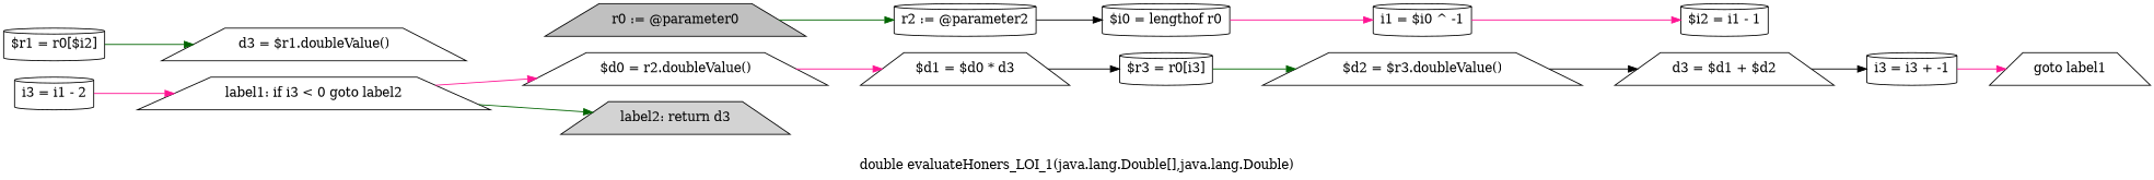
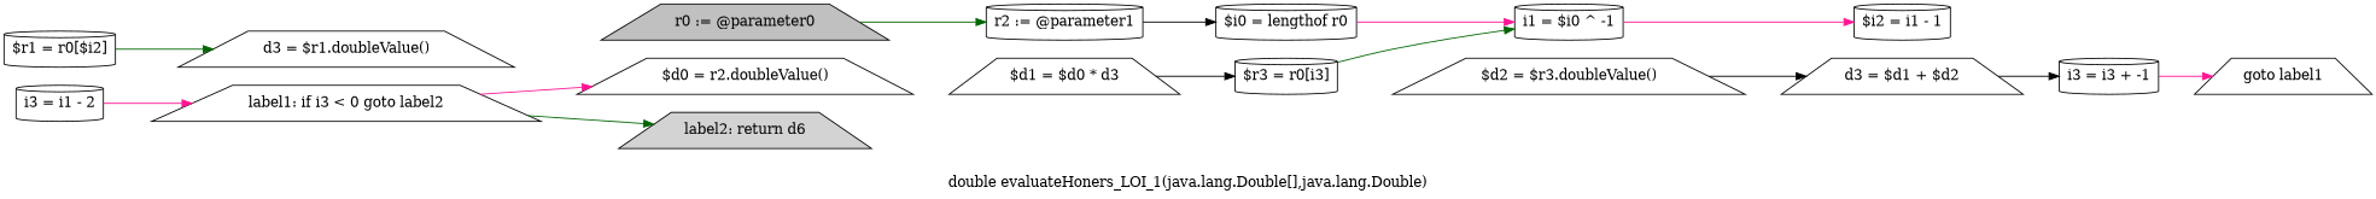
  digraph {
    label="double evaluateHoners_LOI_1(java.lang.Double[],java.lang.Double)"
    rankdir=LR
    node [shape=trapezium]
    edge [color=deeppink]
    n1 [fillcolor=gray label="r0 := @parameter0" style=filled]
-   n2 [label="r2 := @parameter2" shape=cylinder]
+   n2 [label="r2 := @parameter1" shape=cylinder]
    n3 [label="$i0 = lengthof r0" shape=cylinder]
    n4 [label="i1 = $i0 ^ -1" shape=cylinder]
    n5 [label="$i2 = i1 - 1" shape=cylinder]
    n6 [label="$r1 = r0[$i2]" shape=cylinder]
    n7 [label="d3 = $r1.doubleValue()"]
    n8 [label="i3 = i1 - 2" shape=cylinder]
    n9 [label="label1: if i3 < 0 goto label2"]
    n10 [label="$d0 = r2.doubleValue()"]
-   n11 [fillcolor=lightgray label="label2: return d3" style=filled]
+   n11 [fillcolor=lightgray label="label2: return d6" style=filled]
    n12 [label="$d1 = $d0 * d3"]
    n13 [label="$r3 = r0[i3]" shape=cylinder]
    n14 [label="$d2 = $r3.doubleValue()"]
    n15 [label="d3 = $d1 + $d2"]
    n16 [label="i3 = i3 + -1" shape=cylinder]
    n17 [label="goto label1"]
    n1 -> n2 [color=darkgreen]
    n2 -> n3 [color=black]
    n3 -> n4
    n4 -> n5
    n6 -> n7 [color=darkgreen]
    n8 -> n9
    n9 -> n10
    n9 -> n11 [color=darkgreen]
-   n10 -> n12
    n12 -> n13 [color=black]
-   n13 -> n14 [color=darkgreen]
+   n13 -> n4 [color=darkgreen]
    n14 -> n15 [color=black]
    n15 -> n16 [color=black]
    n16 -> n17
  }
